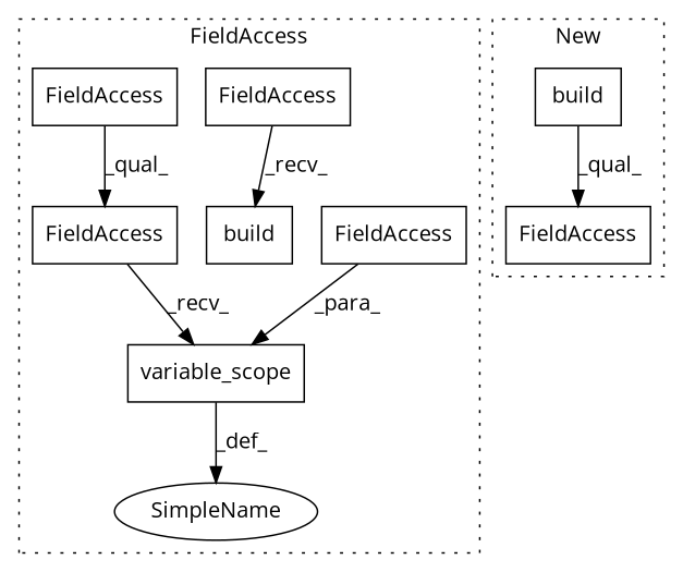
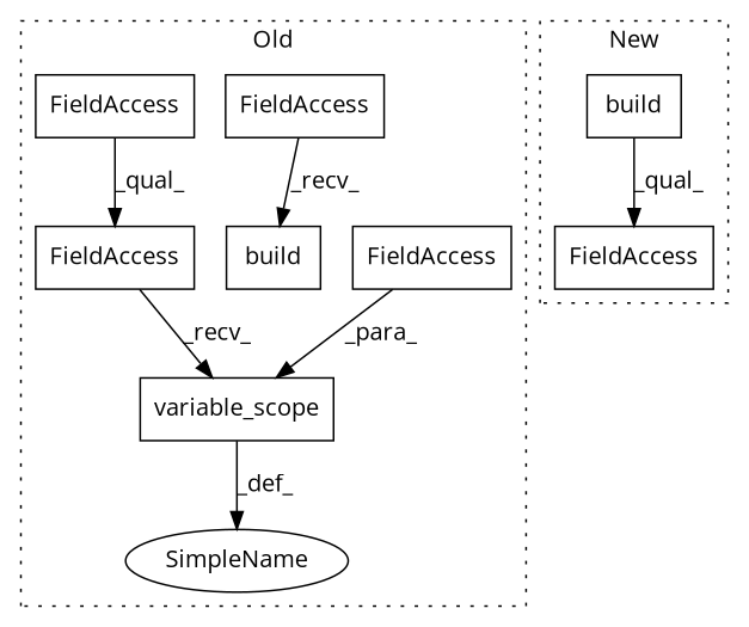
  digraph {
    fontname="Open Sans"
    node [a=22 fontname="Open Sans" l="6,1" s=1507 shape=box]
    edge [fontname="Open Sans"]
    n1 [a=32 l="15,1" label=variable_scope s="1528,1552"]
    n2 [l=9 label=FieldAccess s=1543]
    n3 [a=42 label=SimpleName shape=ellipse l="" s=""]
    n4 [a=32 label=build s="1758,1775"]
    n5 [l=20 label=FieldAccess]
    n6 [l=10 label=FieldAccess s=1747]
    n7 [l=17 label=FieldAccess]
    n8 [a=32 label=build s="1441,1458"]
    n9 [l=31 label=FieldAccess s=1436]
    subgraph cluster_1 {
-     label=FieldAccess
+     label=Old
      style=dotted
      n1
      n2
      n3
      n4
      n5
      n6
      n7
    }
    subgraph cluster_2 {
      label=New
      style=dotted
      n8
      n9
    }
    n1 -> n3 [label=_def_]
    n2 -> n1 [label=_para_]
    n5 -> n1 [label=_recv_]
    n6 -> n4 [label=_recv_]
    n7 -> n5 [label=_qual_]
    n8 -> n9 [label=_qual_]
  }
